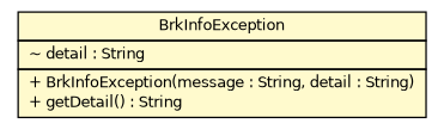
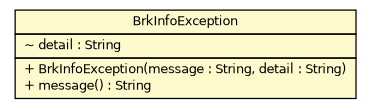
  digraph {
    nodesep=0.25
    ranksep=0.5
-   n1 [fontcolor=black fontname=Helvetica fontsize=10.0 label=<<table title="nl.b3p.brmo.soap.brk.BrkInfoException" border="0" cellborder="1" cellspacing="0" cellpadding="2" port="p" bgcolor="lemonChiffon" href="./BrkInfoException.html"> 		<tr><td><table border="0" cellspacing="0" cellpadding="1"> <tr><td align="center" balign="center"> BrkInfoException </td></tr> 		</table></td></tr> 		<tr><td><table border="0" cellspacing="0" cellpadding="1"> <tr><td align="left" balign="left"> ~ detail : String </td></tr> 		</table></td></tr> 		<tr><td><table border="0" cellspacing="0" cellpadding="1"> <tr><td align="left" balign="left"> + BrkInfoException(message : String, detail : String) </td></tr> <tr><td align="left" balign="left"> + getDetail() : String </td></tr> 		</table></td></tr> 		</table>> shape=plaintext]
+   n1 [fontcolor=black fontname=Helvetica fontsize=10.0 label=<<table title="nl.b3p.brmo.soap.brk.BrkInfoException" border="0" cellborder="1" cellspacing="0" cellpadding="2" port="p" bgcolor="lemonChiffon" href="./BrkInfoException.html"> 		<tr><td><table border="0" cellspacing="0" cellpadding="1"> <tr><td align="center" balign="center"> BrkInfoException </td></tr> 		</table></td></tr> 		<tr><td><table border="0" cellspacing="0" cellpadding="1"> <tr><td align="left" balign="left"> ~ detail : String </td></tr> 		</table></td></tr> 		<tr><td><table border="0" cellspacing="0" cellpadding="1"> <tr><td align="left" balign="left"> + BrkInfoException(message : String, detail : String) </td></tr> <tr><td align="left" balign="left"> + message() : String </td></tr> 		</table></td></tr> 		</table>> shape=plaintext]
  }
